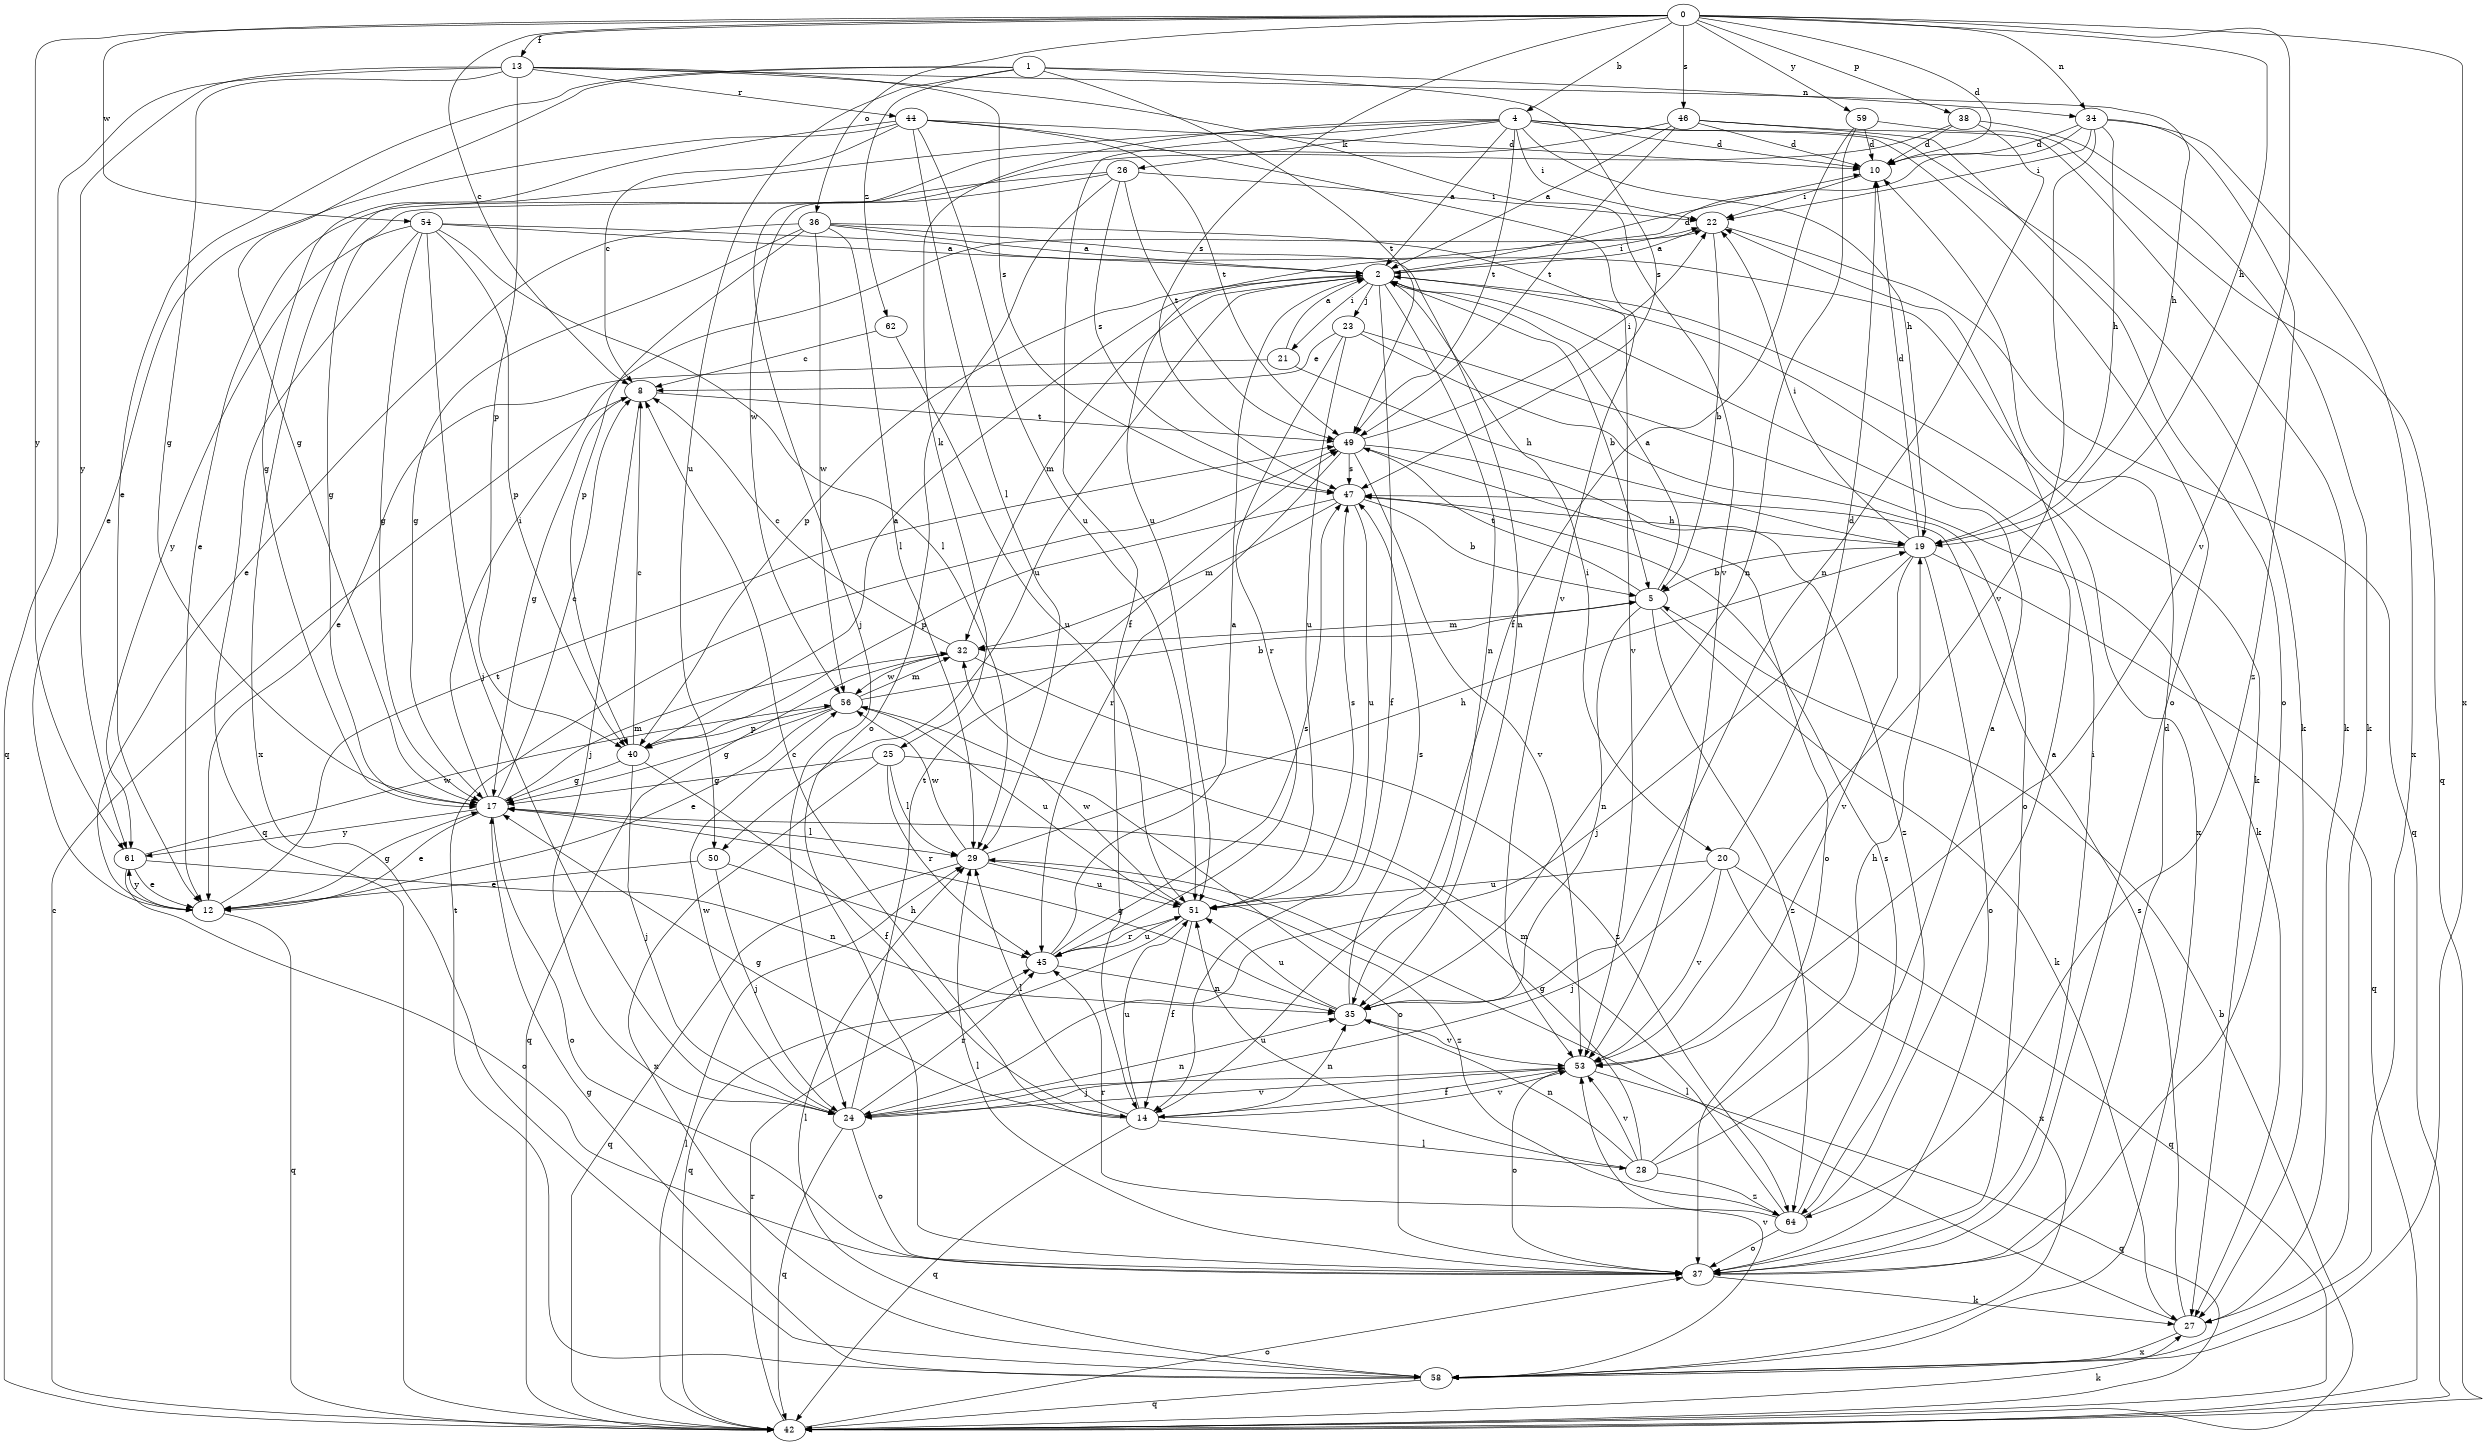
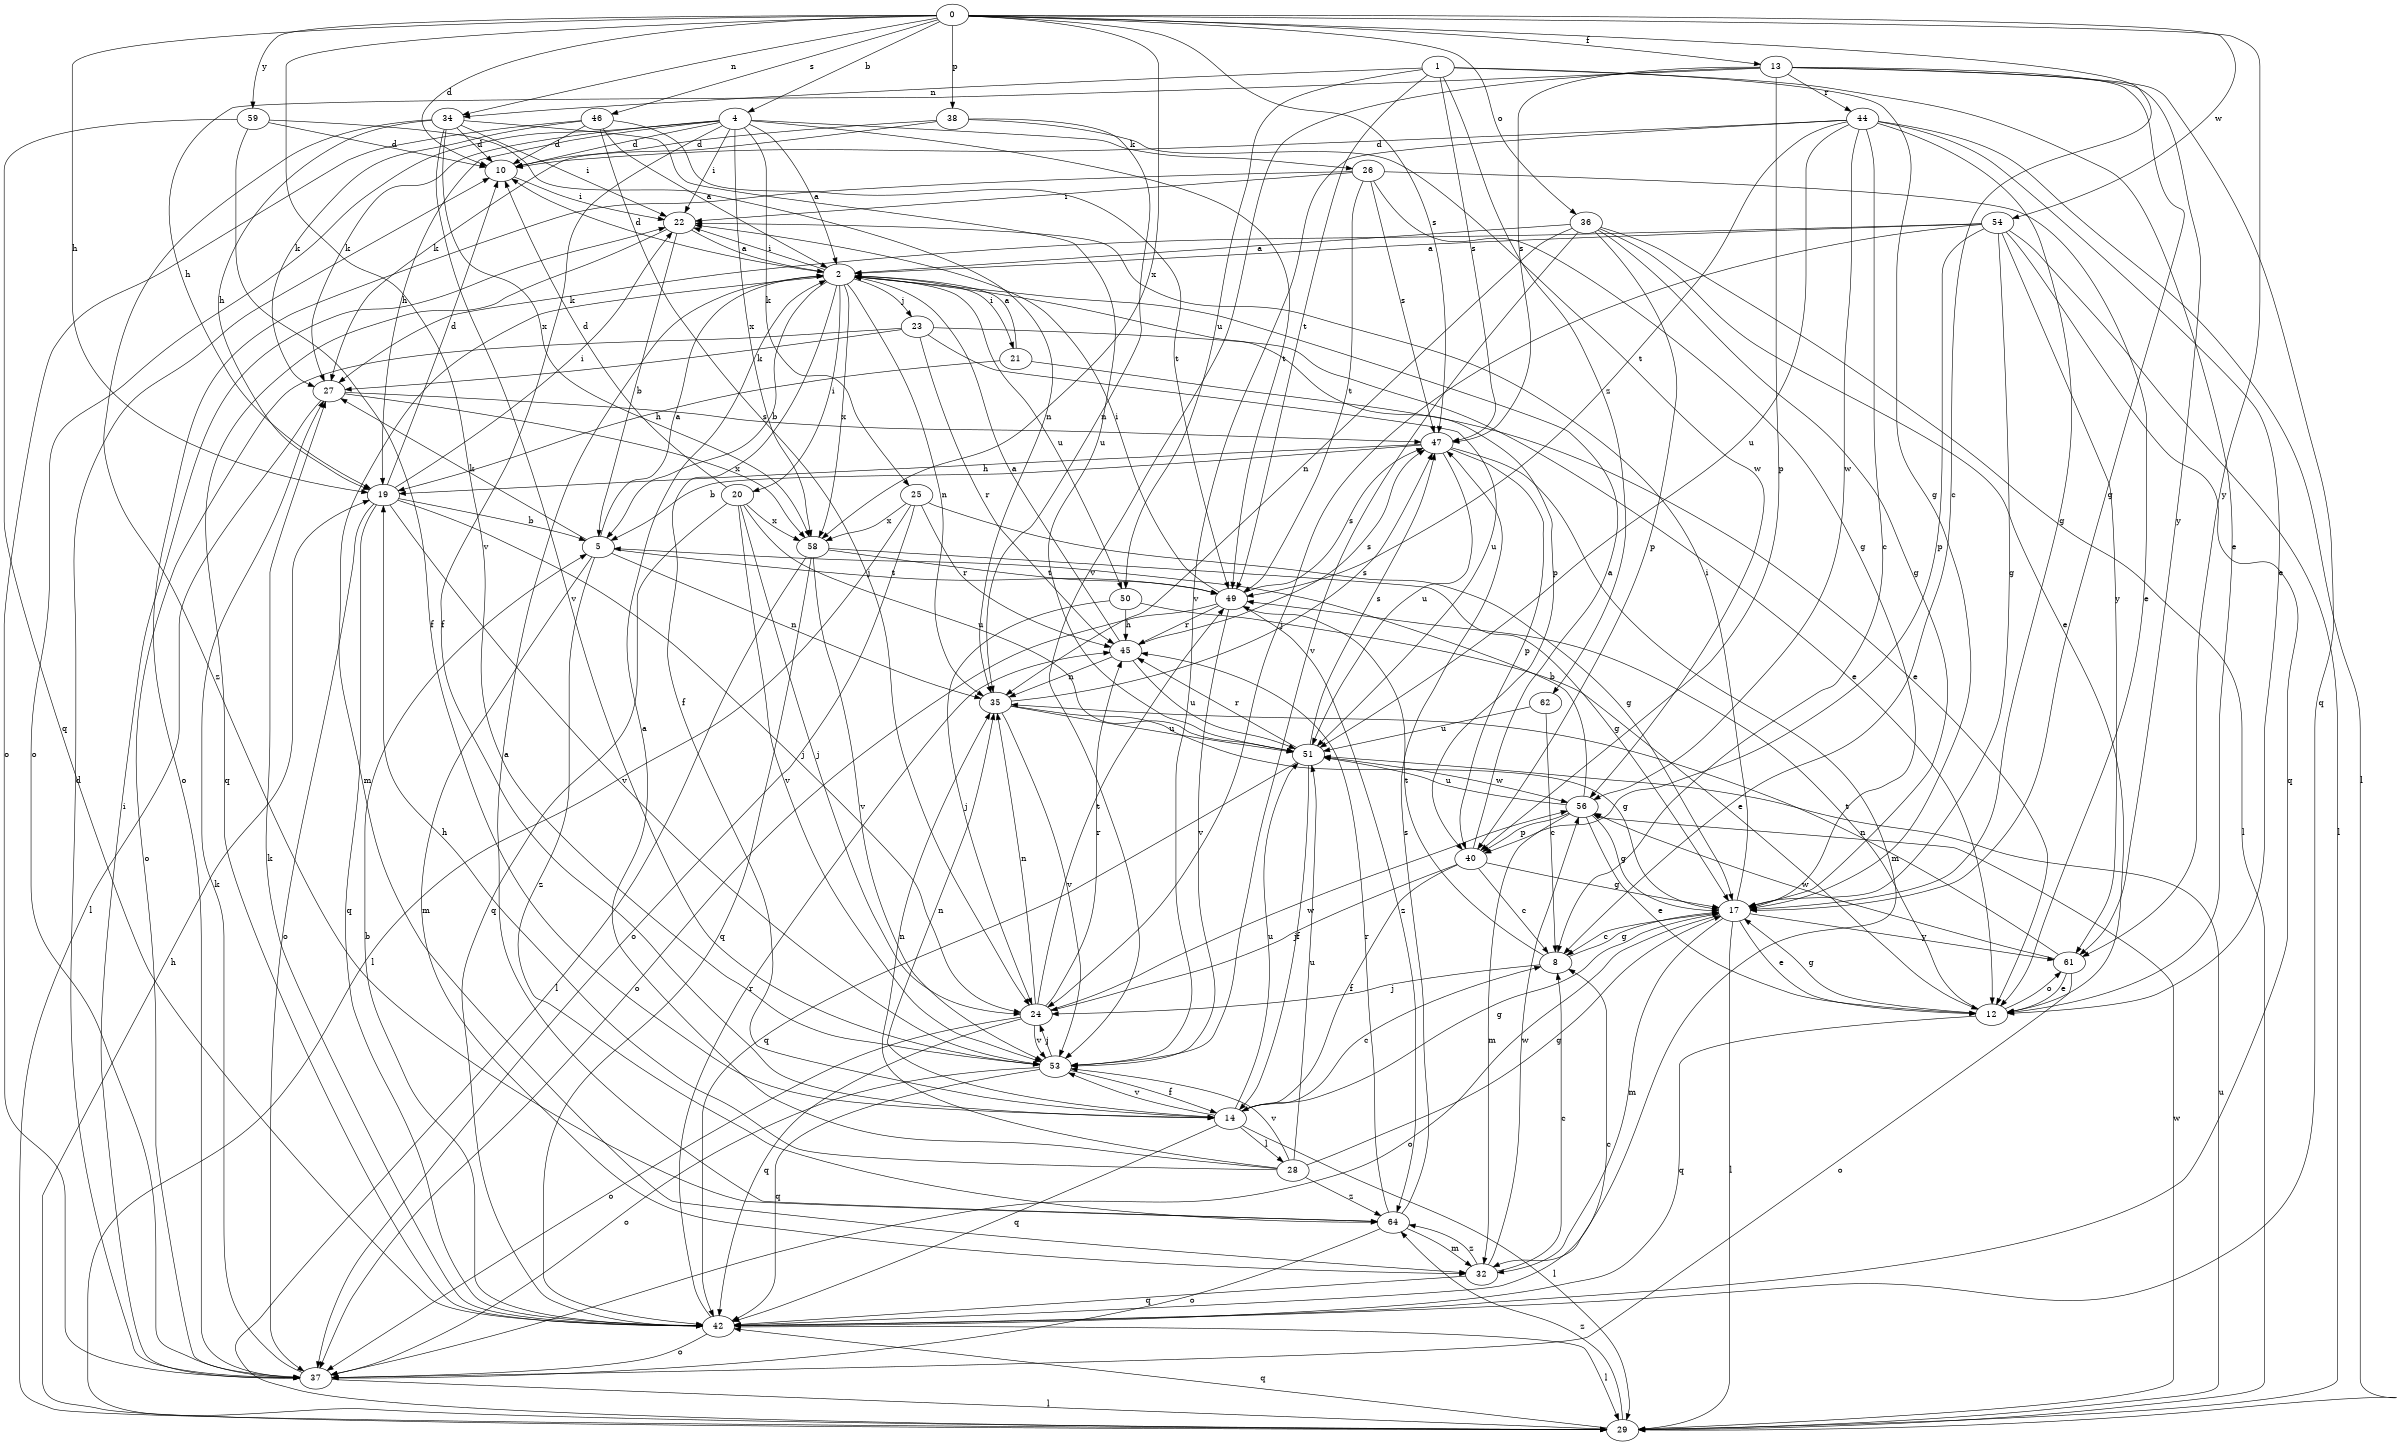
  strict digraph {
    0
    4
    8
    10
    13
    19
    34
    36
    38
    46
    47
    53
    54
    58
    59
    61
    49
    2
    14
    22
    25
    26
    27
    37
    17
    24
    40
    n28 [label=42]
    44
    5
    64
    51
    12
    35
    29
    56
    32
    1
    50
    62
    45
    20
    21
    23
    28
    0 -> 4 [label=b]
    0 -> 8 [label=c]
    0 -> 10 [label=d]
    0 -> 13 [label=f]
    0 -> 19 [label=h]
    0 -> 34 [label=n]
    0 -> 36 [label=o]
    0 -> 38 [label=p]
    0 -> 46 [label=s]
    0 -> 47 [label=s]
    0 -> 53 [label=v]
    0 -> 54 [label=w]
    0 -> 58 [label=x]
    0 -> 59 [label=y]
    0 -> 61 [label=y]
    4 -> 10 [label=d]
    4 -> 19 [label=h]
    4 -> 58 [label=x]
    4 -> 49 [label=t]
    4 -> 2 [label=a]
    4 -> 14 [label=f]
    4 -> 22 [label=i]
    4 -> 25 [label=k]
    4 -> 26 [label=k]
    4 -> 27 [label=k]
    4 -> 37 [label=o]
    8 -> 49 [label=t]
    8 -> 17 [label=g]
    8 -> 24 [label=j]
    10 -> 22 [label=i]
    13 -> 19 [label=h]
    13 -> 47 [label=s]
    13 -> 53 [label=v]
    13 -> 61 [label=y]
    13 -> 17 [label=g]
    13 -> 40 [label=p]
    13 -> n28 [label=q]
    13 -> 44 [label=r]
    19 -> 10 [label=d]
    19 -> 53 [label=v]
    19 -> 22 [label=i]
    19 -> 37 [label=o]
    19 -> 24 [label=j]
    19 -> n28 [label=q]
    19 -> 5 [label=b]
    34 -> 10 [label=d]
    34 -> 19 [label=h]
    34 -> 53 [label=v]
    34 -> 58 [label=x]
    34 -> 22 [label=i]
    34 -> 64 [label=z]
    34 -> 51 [label=u]
    36 -> 53 [label=v]
    36 -> 2 [label=a]
    36 -> 17 [label=g]
    36 -> 40 [label=p]
    36 -> 12 [label=e]
    36 -> 35 [label=n]
    36 -> 29 [label=l]
    38 -> 10 [label=d]
    38 -> 27 [label=k]
    38 -> 35 [label=n]
    38 -> 56 [label=w]
    46 -> 10 [label=d]
    46 -> 49 [label=t]
    46 -> 2 [label=a]
    46 -> 27 [label=k]
    46 -> 37 [label=o]
    46 -> 24 [label=j]
    47 -> 19 [label=h]
    47 -> 40 [label=p]
    47 -> 5 [label=b]
    47 -> 51 [label=u]
    47 -> 32 [label=m]
    53 -> 14 [label=f]
    53 -> 37 [label=o]
    53 -> 24 [label=j]
    53 -> n28 [label=q]
    54 -> 61 [label=y]
    54 -> 2 [label=a]
    54 -> 27 [label=k]
    54 -> 17 [label=g]
    54 -> 24 [label=j]
    54 -> 40 [label=p]
    54 -> n28 [label=q]
    54 -> 29 [label=l]
    58 -> 53 [label=v]
    58 -> 49 [label=t]
    58 -> 17 [label=g]
    58 -> n28 [label=q]
    58 -> 29 [label=l]
    59 -> 10 [label=d]
    59 -> 14 [label=f]
    59 -> n28 [label=q]
    59 -> 35 [label=n]
    61 -> 37 [label=o]
    61 -> 12 [label=e]
    61 -> 35 [label=n]
    61 -> 56 [label=w]
    49 -> 47 [label=s]
    49 -> 53 [label=v]
    49 -> 22 [label=i]
    49 -> 37 [label=o]
    49 -> 64 [label=z]
    49 -> 45 [label=r]
    2 -> 10 [label=d]
    2 -> 58 [label=x]
    2 -> 14 [label=f]
    2 -> 22 [label=i]
    2 -> 40 [label=p]
    2 -> 5 [label=b]
    2 -> 35 [label=n]
    2 -> 32 [label=m]
    2 -> 50 [label=u]
    2 -> 20 [label=i]
    2 -> 21 [label=i]
    2 -> 23 [label=j]
    14 -> 8 [label=c]
    14 -> 53 [label=v]
    14 -> 17 [label=g]
    14 -> n28 [label=q]
    14 -> 51 [label=u]
    14 -> 35 [label=n]
    14 -> 29 [label=l]
    14 -> 28 [label=l]
    22 -> 2 [label=a]
    22 -> n28 [label=q]
    22 -> 5 [label=b]
    25 -> 58 [label=x]
    25 -> 37 [label=o]
    25 -> 17 [label=g]
    25 -> 29 [label=l]
    25 -> 45 [label=r]
    26 -> 47 [label=s]
    26 -> 49 [label=t]
    26 -> 22 [label=i]
    26 -> 37 [label=o]
    26 -> 17 [label=g]
    26 -> 12 [label=e]
    27 -> 47 [label=s]
    27 -> 58 [label=x]
    27 -> 29 [label=l]
    37 -> 10 [label=d]
    37 -> 22 [label=i]
    37 -> 27 [label=k]
    37 -> 29 [label=l]
    17 -> 8 [label=c]
    17 -> 61 [label=y]
    17 -> 22 [label=i]
    17 -> 37 [label=o]
    17 -> 12 [label=e]
    17 -> 29 [label=l]
    17 -> 32 [label=m]
    24 -> 53 [label=v]
    24 -> 49 [label=t]
    24 -> 37 [label=o]
    24 -> n28 [label=q]
    24 -> 35 [label=n]
    24 -> 56 [label=w]
    24 -> 45 [label=r]
    40 -> 8 [label=c]
    40 -> 2 [label=a]
    40 -> 14 [label=f]
    40 -> 17 [label=g]
    40 -> 24 [label=j]
    n28 -> 8 [label=c]
    n28 -> 27 [label=k]
    n28 -> 37 [label=o]
    n28 -> 5 [label=b]
    n28 -> 29 [label=l]
    n28 -> 45 [label=r]
    44 -> 8 [label=c]
    44 -> 10 [label=d]
    44 -> 53 [label=v]
    44 -> 49 [label=t]
    44 -> 17 [label=g]
    44 -> 51 [label=u]
    44 -> 12 [label=e]
    44 -> 29 [label=l]
-   36 -> 56 [label=w]
+   44 -> 56 [label=w]
    5 -> 49 [label=t]
    5 -> 2 [label=a]
    5 -> 27 [label=k]
    5 -> 64 [label=z]
    5 -> 35 [label=n]
    5 -> 32 [label=m]
    64 -> 47 [label=s]
    64 -> 2 [label=a]
    64 -> 37 [label=o]
    64 -> 32 [label=m]
    64 -> 45 [label=r]
    51 -> 47 [label=s]
    51 -> 14 [label=f]
    51 -> n28 [label=q]
    51 -> 56 [label=w]
    51 -> 45 [label=r]
-   12 -> 61 [label=y]
+   12 -> 61 [label=o]
    12 -> 49 [label=t]
    12 -> 17 [label=g]
    12 -> n28 [label=q]
    35 -> 47 [label=s]
    35 -> 53 [label=v]
    35 -> 17 [label=g]
    35 -> 51 [label=u]
    29 -> 19 [label=h]
    29 -> n28 [label=q]
    29 -> 64 [label=z]
    29 -> 51 [label=u]
    29 -> 56 [label=w]
    56 -> 17 [label=g]
    56 -> 40 [label=p]
    56 -> 5 [label=b]
    56 -> 51 [label=u]
    56 -> 12 [label=e]
    56 -> 32 [label=m]
    32 -> 8 [label=c]
    32 -> n28 [label=q]
    32 -> 64 [label=z]
    32 -> 56 [label=w]
    1 -> 34 [label=n]
    1 -> 47 [label=s]
    1 -> 49 [label=t]
    1 -> 17 [label=g]
    1 -> 12 [label=e]
    1 -> 50 [label=u]
    1 -> 62 [label=z]
    50 -> 24 [label=j]
    50 -> 12 [label=e]
    50 -> 45 [label=h]
    62 -> 8 [label=c]
    62 -> 51 [label=u]
    45 -> 47 [label=s]
    45 -> 2 [label=a]
    45 -> 51 [label=u]
    45 -> 35 [label=n]
    20 -> 10 [label=d]
    20 -> 53 [label=v]
    20 -> 58 [label=x]
    20 -> 24 [label=j]
    20 -> n28 [label=q]
    20 -> 51 [label=u]
    21 -> 19 [label=h]
    21 -> 2 [label=a]
    21 -> 12 [label=e]
    23 -> 27 [label=k]
    23 -> 37 [label=o]
    23 -> 51 [label=u]
-   23 -> 8 [label=e]
+   23 -> 12 [label=e]
    23 -> 45 [label=r]
    28 -> 19 [label=h]
    28 -> 53 [label=v]
    28 -> 2 [label=a]
    28 -> 17 [label=g]
    28 -> 64 [label=z]
    28 -> 51 [label=u]
    28 -> 35 [label=n]
  }
